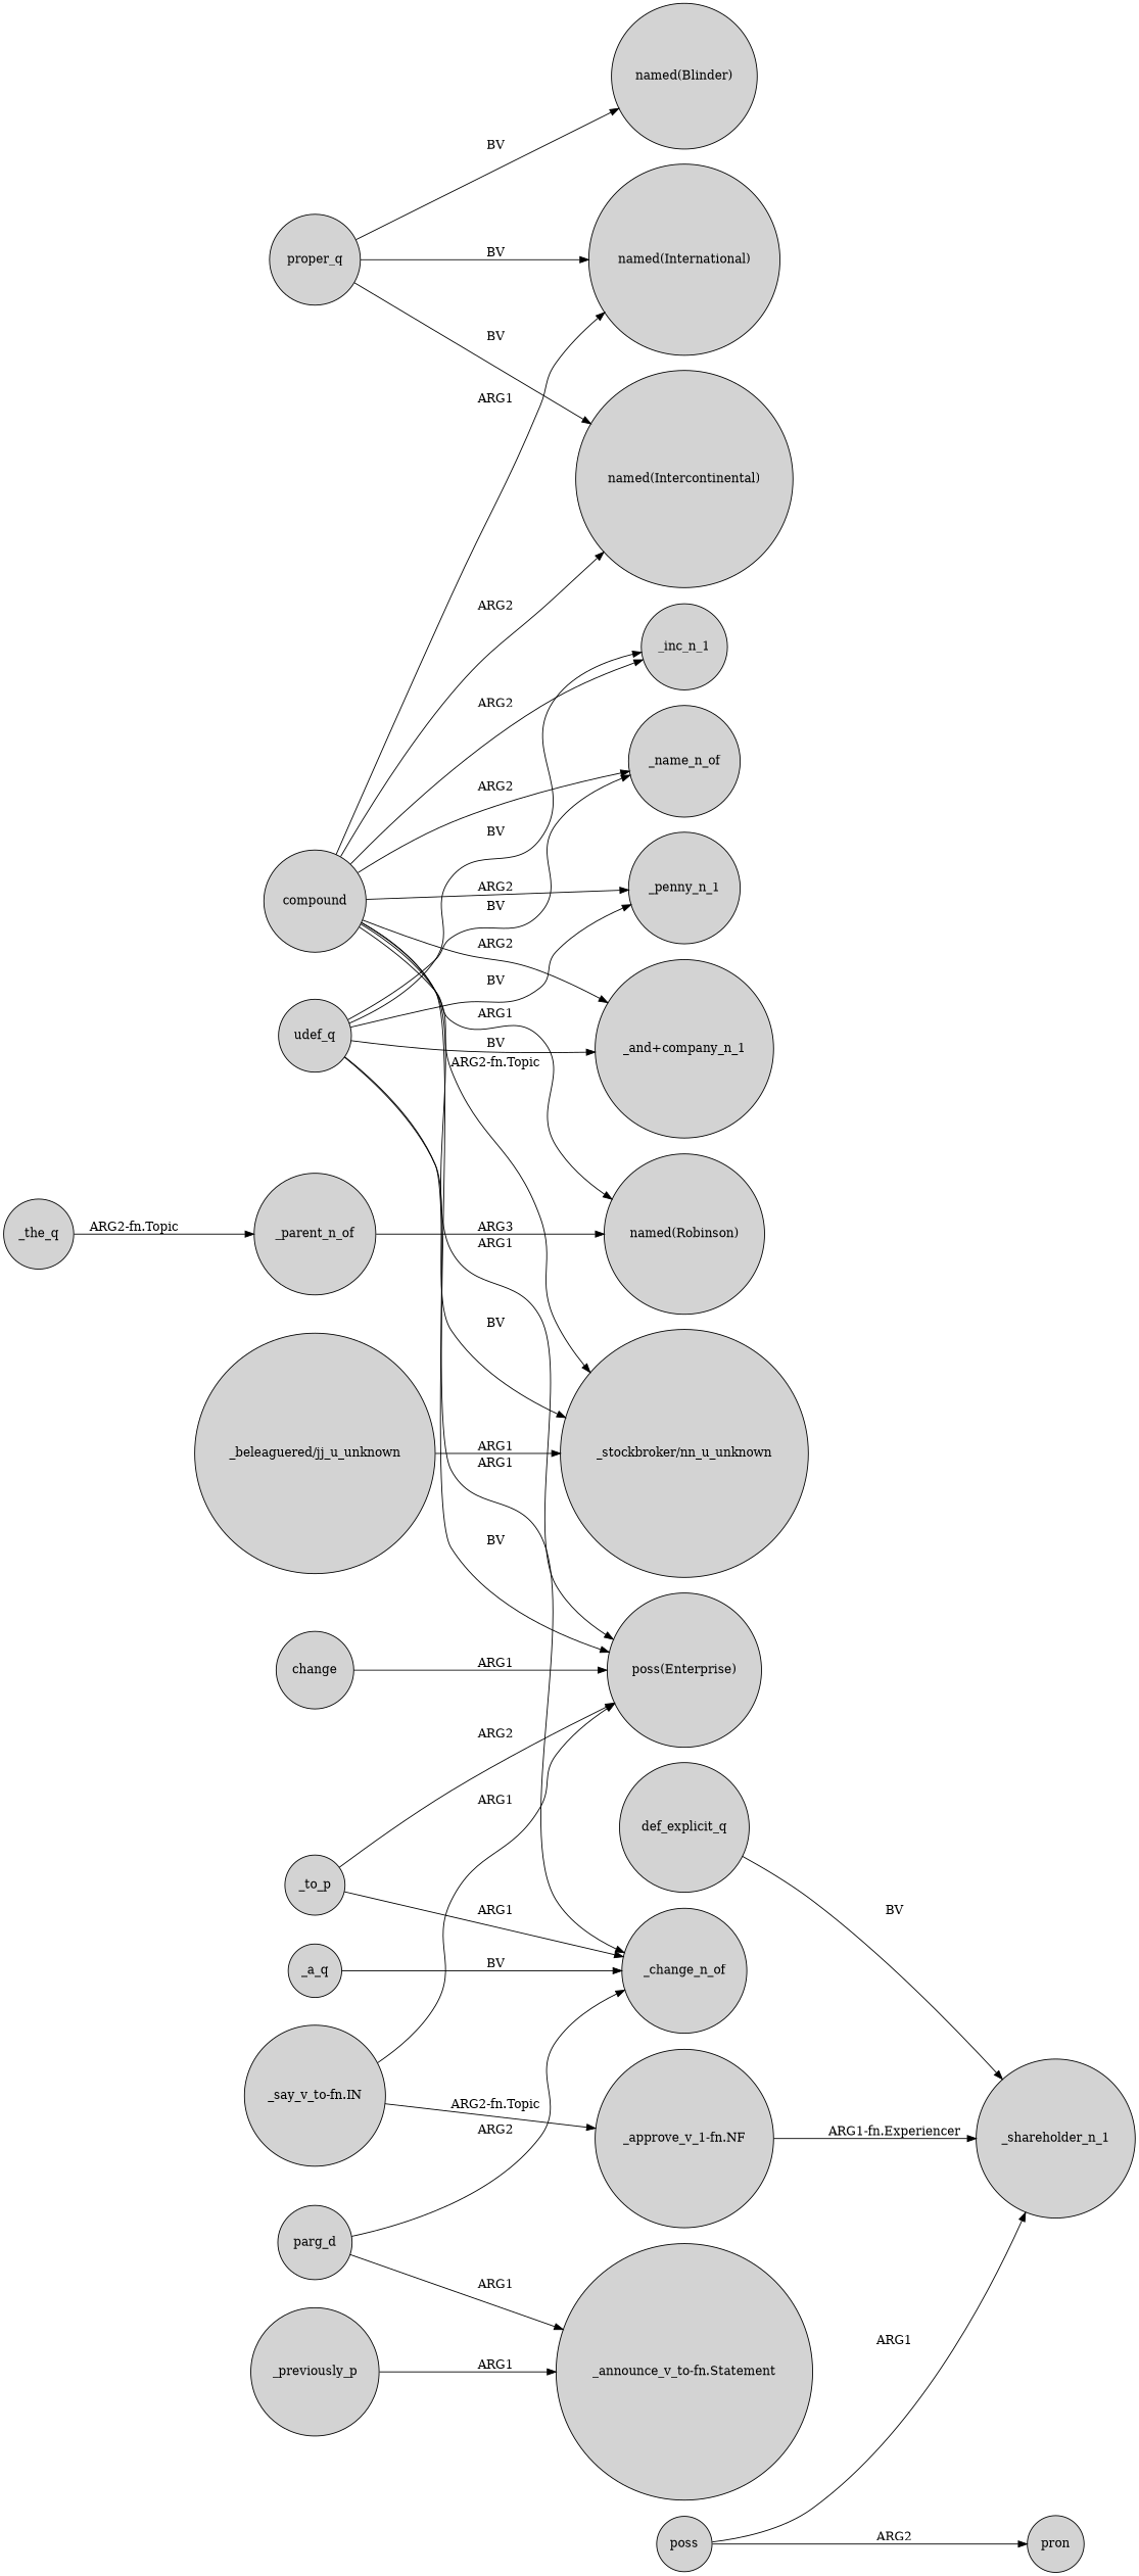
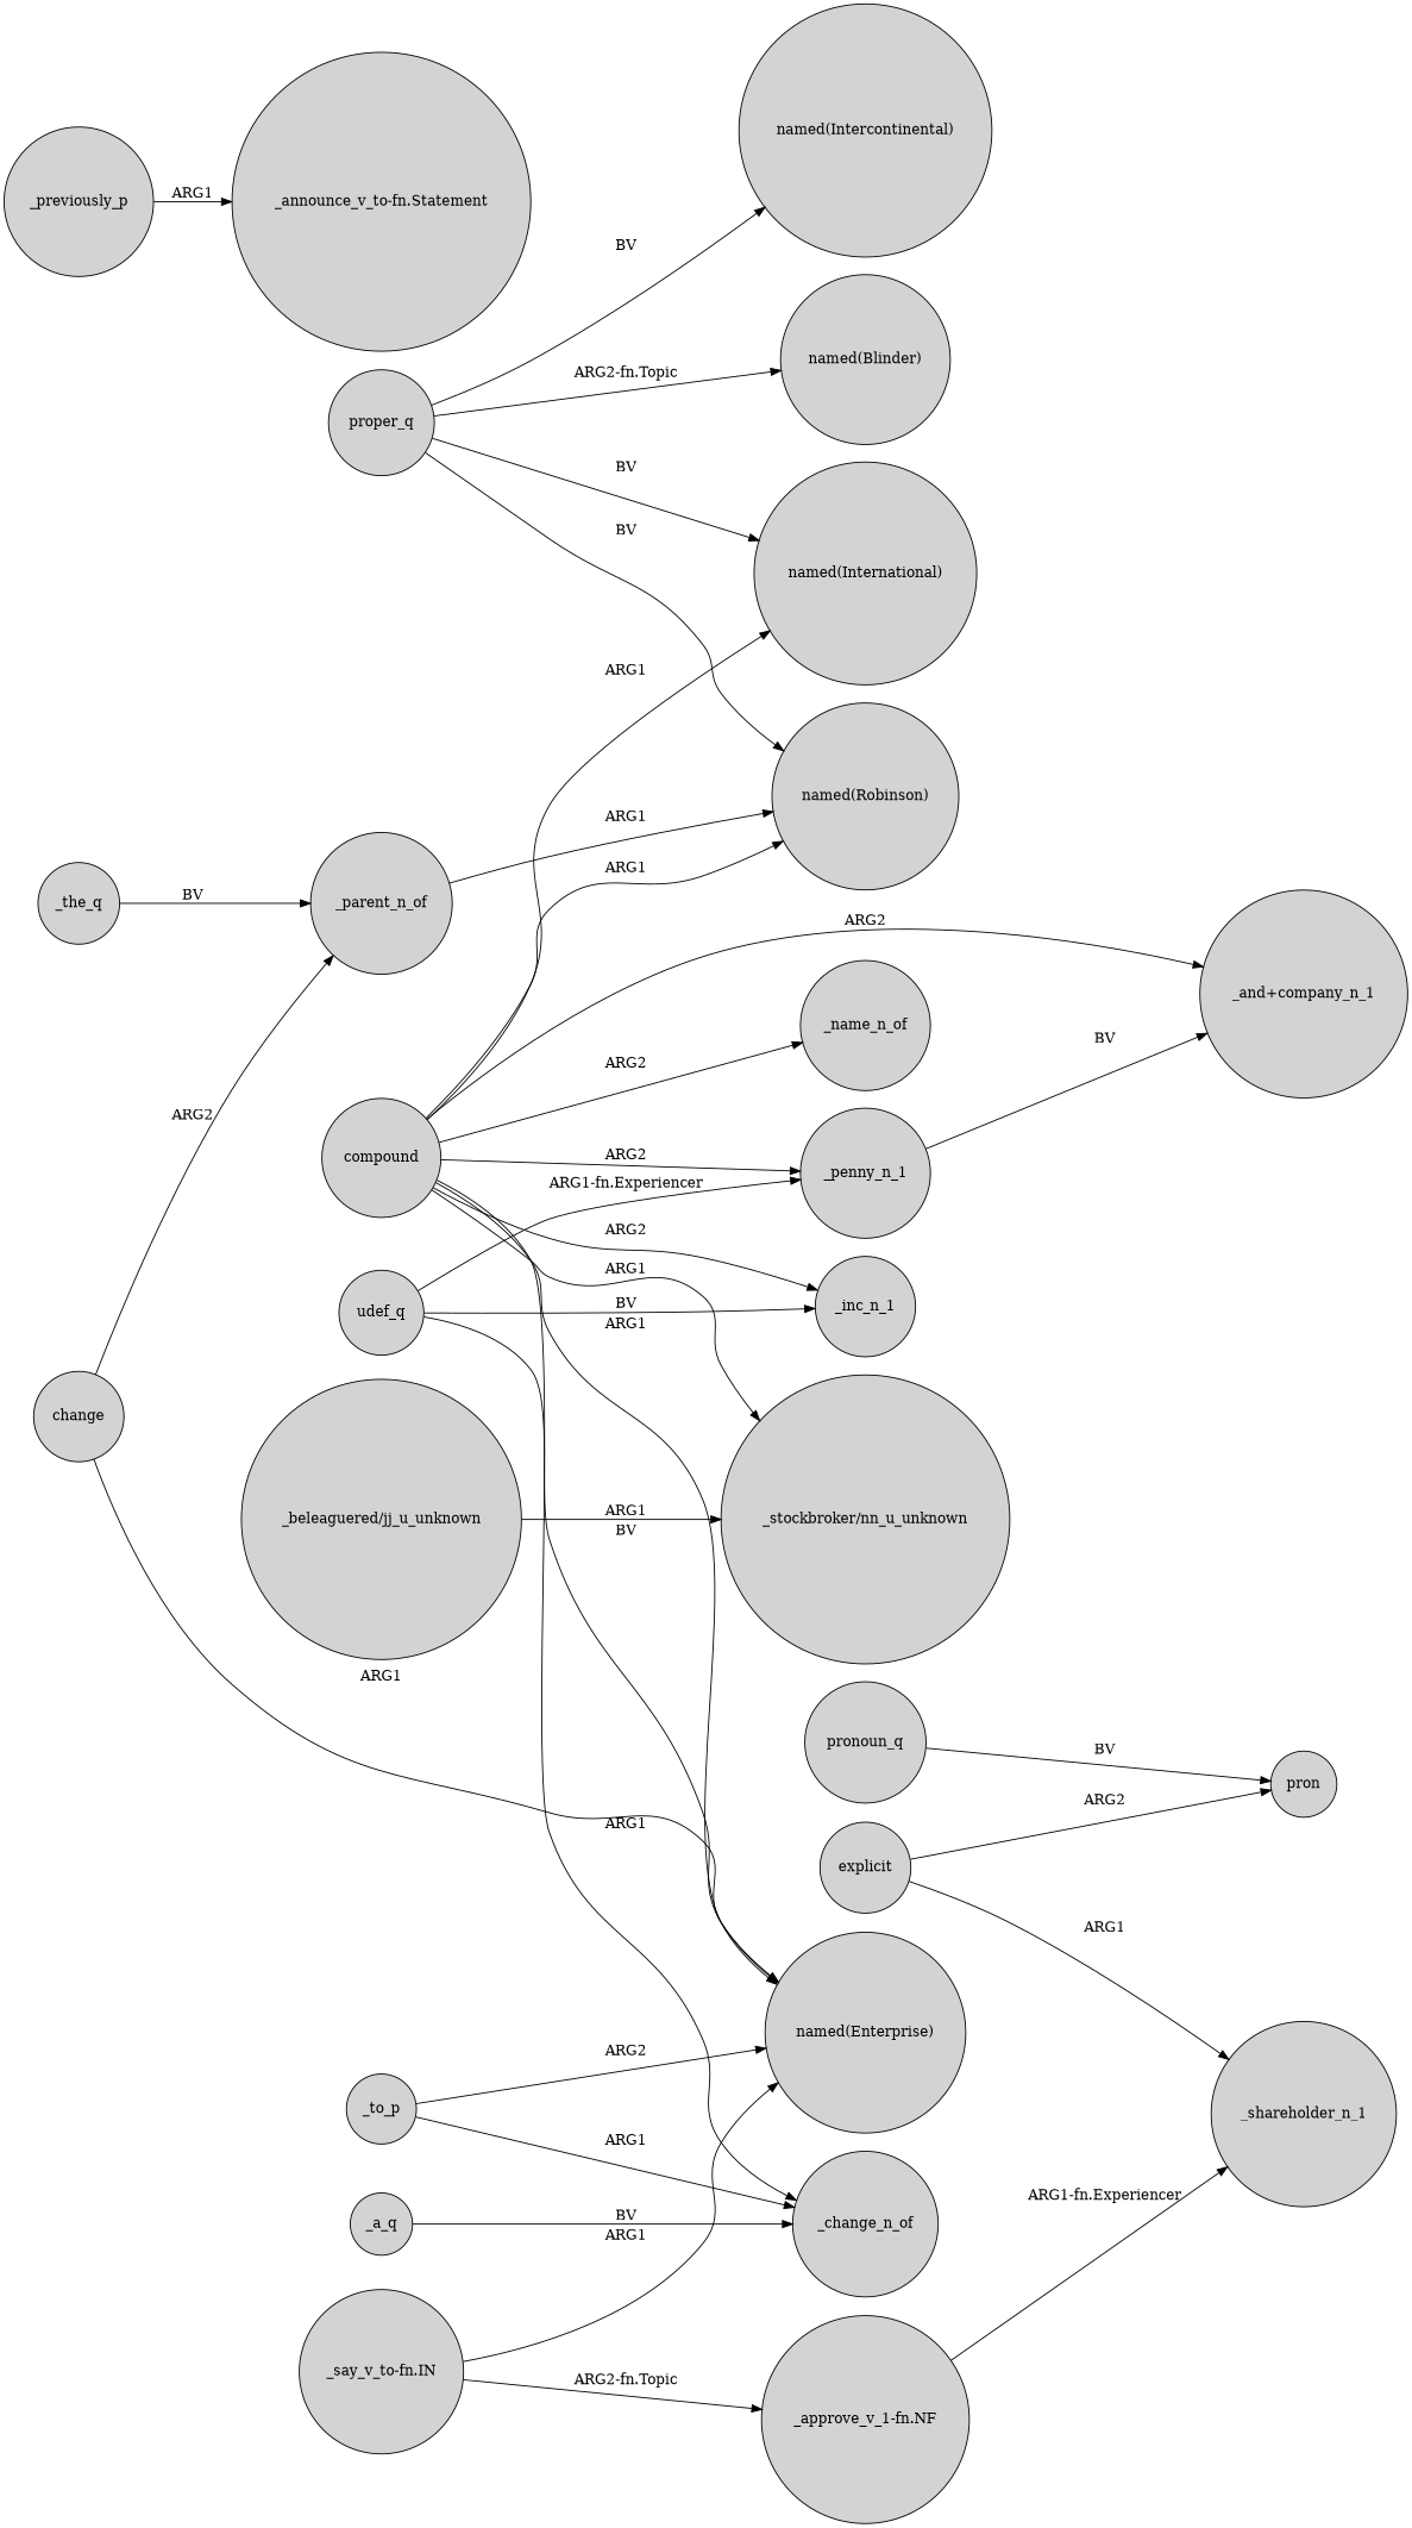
  digraph {
    fontname="DejaVu Serif"
    rankdir=LR
    node [fontname="DejaVu Serif" shape=circle style=filled]
    edge [fontname="DejaVu Serif"]
    compound
    "named(International)"
-   "named(Enterprise)" [label="poss(Enterprise)"]
+   "named(Enterprise)"
    _change_n_of
    "named(Intercontinental)"
    "_stockbroker/nn_u_unknown"
    _inc_n_1
    _name_n_of
    _penny_n_1
    "named(Robinson)"
    "_and+company_n_1"
    "_approve_v_1-fn.NF"
    _shareholder_n_1
    n14 [label=change]
    _parent_n_of
-   parg_d
    "_announce_v_to-fn.Statement"
    proper_q
    "named(Blinder)"
    udef_q
-   poss
+   poss [label=explicit]
    pron
    "_beleaguered/jj_u_unknown"
    _the_q
    _to_p
    "_say_v_to-fn.IN"
    _previously_p
-   def_explicit_q
+   pronoun_q
    _a_q
    compound -> "named(International)" [label=ARG1]
    compound -> "named(Enterprise)" [label=ARG1]
    compound -> _change_n_of [label=ARG1]
-   compound -> "named(Intercontinental)" [label=ARG2]
-   compound -> "_stockbroker/nn_u_unknown" [label="ARG2-fn.Topic"]
+   compound -> "_stockbroker/nn_u_unknown" [label=ARG1]
    compound -> _inc_n_1 [label=ARG2]
    compound -> _name_n_of [label=ARG2]
    compound -> _penny_n_1 [label=ARG2]
    compound -> "named(Robinson)" [label=ARG1]
    compound -> "_and+company_n_1" [label=ARG2]
    "_approve_v_1-fn.NF" -> _shareholder_n_1 [label="ARG1-fn.Experiencer"]
    n14 -> "named(Enterprise)" [label=ARG1]
-   _parent_n_of -> "named(Robinson)" [label=ARG3]
-   parg_d -> _change_n_of [label=ARG2]
-   parg_d -> "_announce_v_to-fn.Statement" [label=ARG1]
+   n14 -> _parent_n_of [label=ARG2]
+   _parent_n_of -> "named(Robinson)" [label=ARG1]
    proper_q -> "named(International)" [label=BV]
    proper_q -> "named(Intercontinental)" [label=BV]
-   proper_q -> "named(Blinder)" [label=BV]
+   proper_q -> "named(Robinson)" [label=BV]
+   proper_q -> "named(Blinder)" [label="ARG2-fn.Topic"]
    udef_q -> "named(Enterprise)" [label=BV]
-   udef_q -> "_stockbroker/nn_u_unknown" [label=BV]
    udef_q -> _inc_n_1 [label=BV]
-   udef_q -> _name_n_of [label=BV]
-   udef_q -> _penny_n_1 [label=BV]
-   udef_q -> "_and+company_n_1" [label=BV]
+   udef_q -> _penny_n_1 [label="ARG1-fn.Experiencer"]
+   _penny_n_1 -> "_and+company_n_1" [label=BV]
    poss -> _shareholder_n_1 [label=ARG1]
    poss -> pron [label=ARG2]
    "_beleaguered/jj_u_unknown" -> "_stockbroker/nn_u_unknown" [label=ARG1]
-   _the_q -> _parent_n_of [label="ARG2-fn.Topic"]
+   _the_q -> _parent_n_of [label=BV]
    _to_p -> "named(Enterprise)" [label=ARG2]
    _to_p -> _change_n_of [label=ARG1]
    "_say_v_to-fn.IN" -> "named(Enterprise)" [label=ARG1]
    "_say_v_to-fn.IN" -> "_approve_v_1-fn.NF" [label="ARG2-fn.Topic"]
    _previously_p -> "_announce_v_to-fn.Statement" [label=ARG1]
-   def_explicit_q -> _shareholder_n_1 [label=BV]
+   pronoun_q -> pron [label=BV]
    _a_q -> _change_n_of [label=BV]
  }
